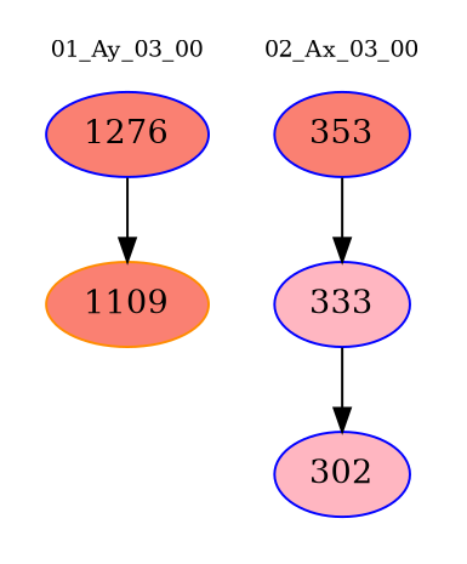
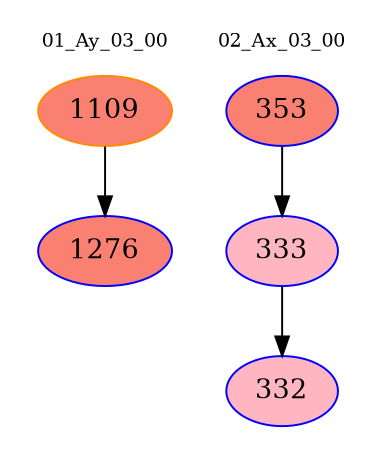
  digraph {
    node [color=blue fillcolor=salmon style=filled]
    edge [color=black]
    n1 [color=darkorange label=1109]
    n2 [label=1276]
    n3 [fillcolor=lightpink label=333]
-   n4 [fillcolor=lightpink label=302]
+   n4 [fillcolor=lightpink label=332]
    n5 [label=353]
    subgraph cluster_1 {
      color=white
      fontsize=10
      label="01_Ay_03_00"
      n1
      n2
    }
    subgraph cluster_2 {
      color=white
      fontsize=10
      label="02_Ax_03_00"
      n3
      n4
      n5
    }
-   n2 -> n1
+   n1 -> n2
    n3 -> n4
    n5 -> n3
  }
